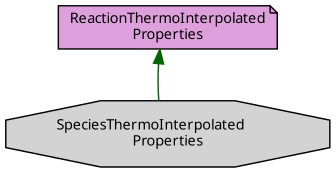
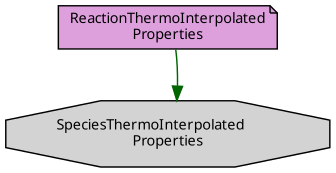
  digraph {
    fontname="Noto Sans"
    node [color=black fontname="Noto Sans" fontsize=10 style=filled]
    n1 [fillcolor=plum fontcolor=black height=0.2 label="ReactionThermoInterpolated\lProperties" shape=note width=0.4]
    n2 [fillcolor=lightgrey height=0.2 label="SpeciesThermoInterpolated\lProperties" shape=octagon width=0.4]
-   n1 -> n2 [color=darkgreen dir=back fontname="Noto Sans" fontsize=10 labelfontname=Helvetica labelfontsize=10 style=solid]
+   n2 -> n1 [color=darkgreen dir=back fontname="Noto Sans" fontsize=10 labelfontname=Helvetica labelfontsize=10 style=solid]
  }
